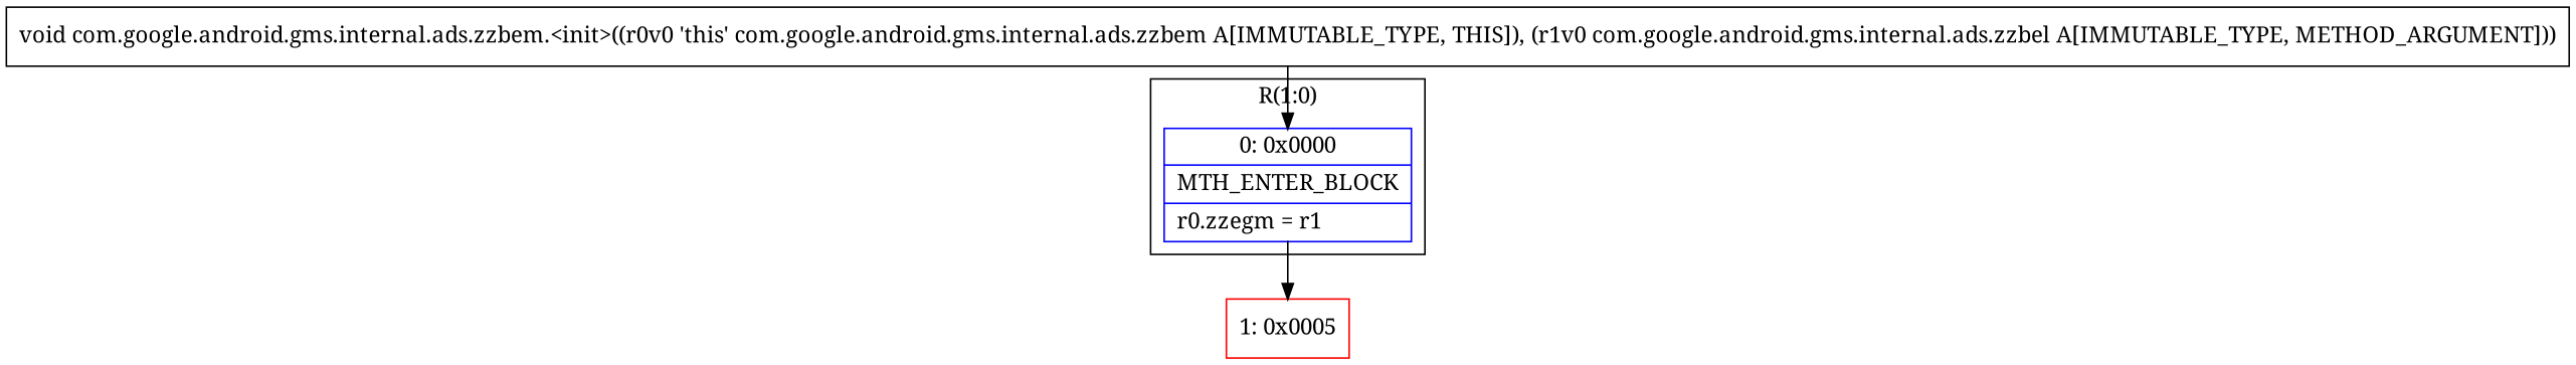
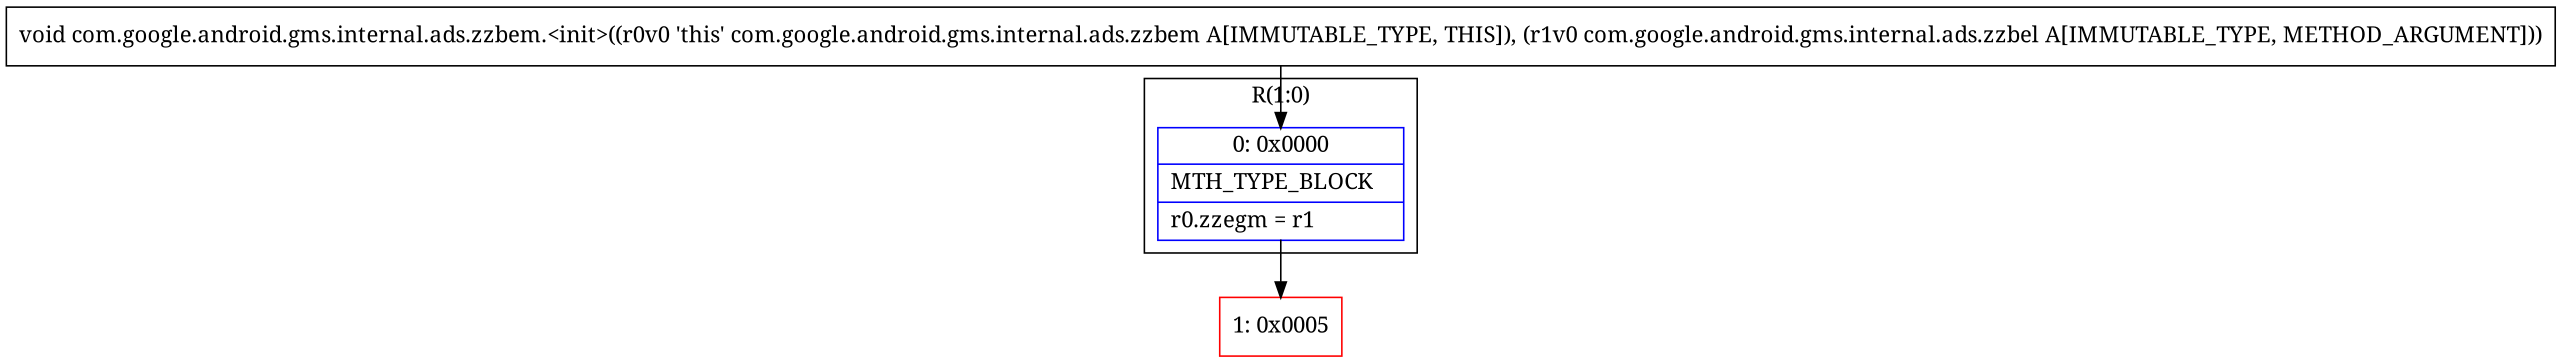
  digraph {
    fontname="Noto Serif"
    node [shape=record fontname="Noto Serif"]
    edge [fontname="Noto Serif"]
-   n1 [color=blue label="{0\:\ 0x0000|MTH_ENTER_BLOCK\l|r0.zzegm = r1\l}"]
+   n1 [color=blue label="{0\:\ 0x0000|MTH_TYPE_BLOCK\l|r0.zzegm = r1\l}"]
    n2 [color=red label="{1\:\ 0x0005}"]
    n3 [label="{void com.google.android.gms.internal.ads.zzbem.\<init\>((r0v0 'this' com.google.android.gms.internal.ads.zzbem A[IMMUTABLE_TYPE, THIS]), (r1v0 com.google.android.gms.internal.ads.zzbel A[IMMUTABLE_TYPE, METHOD_ARGUMENT])) }"]
    subgraph cluster_1 {
      label="R(1:0)"
      n1
    }
    n1 -> n2
    n3 -> n1
  }
